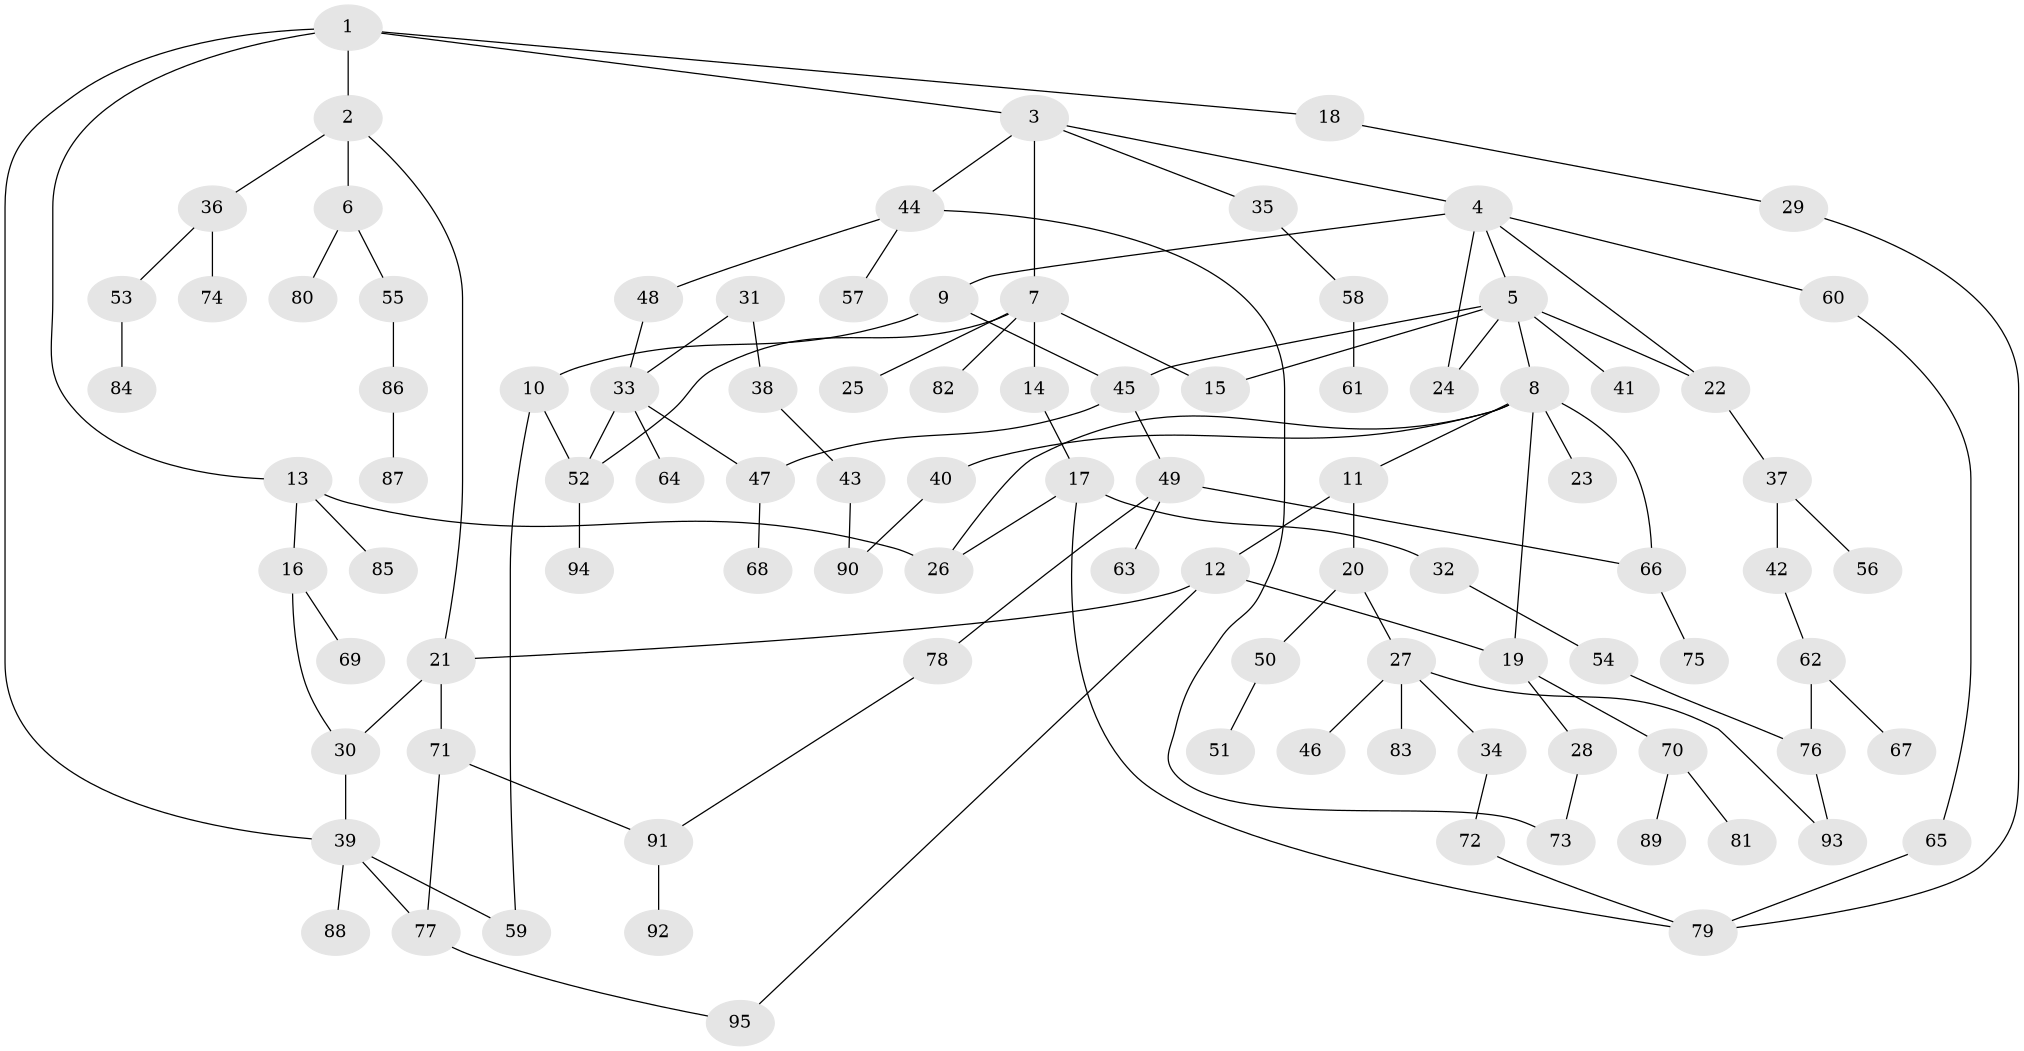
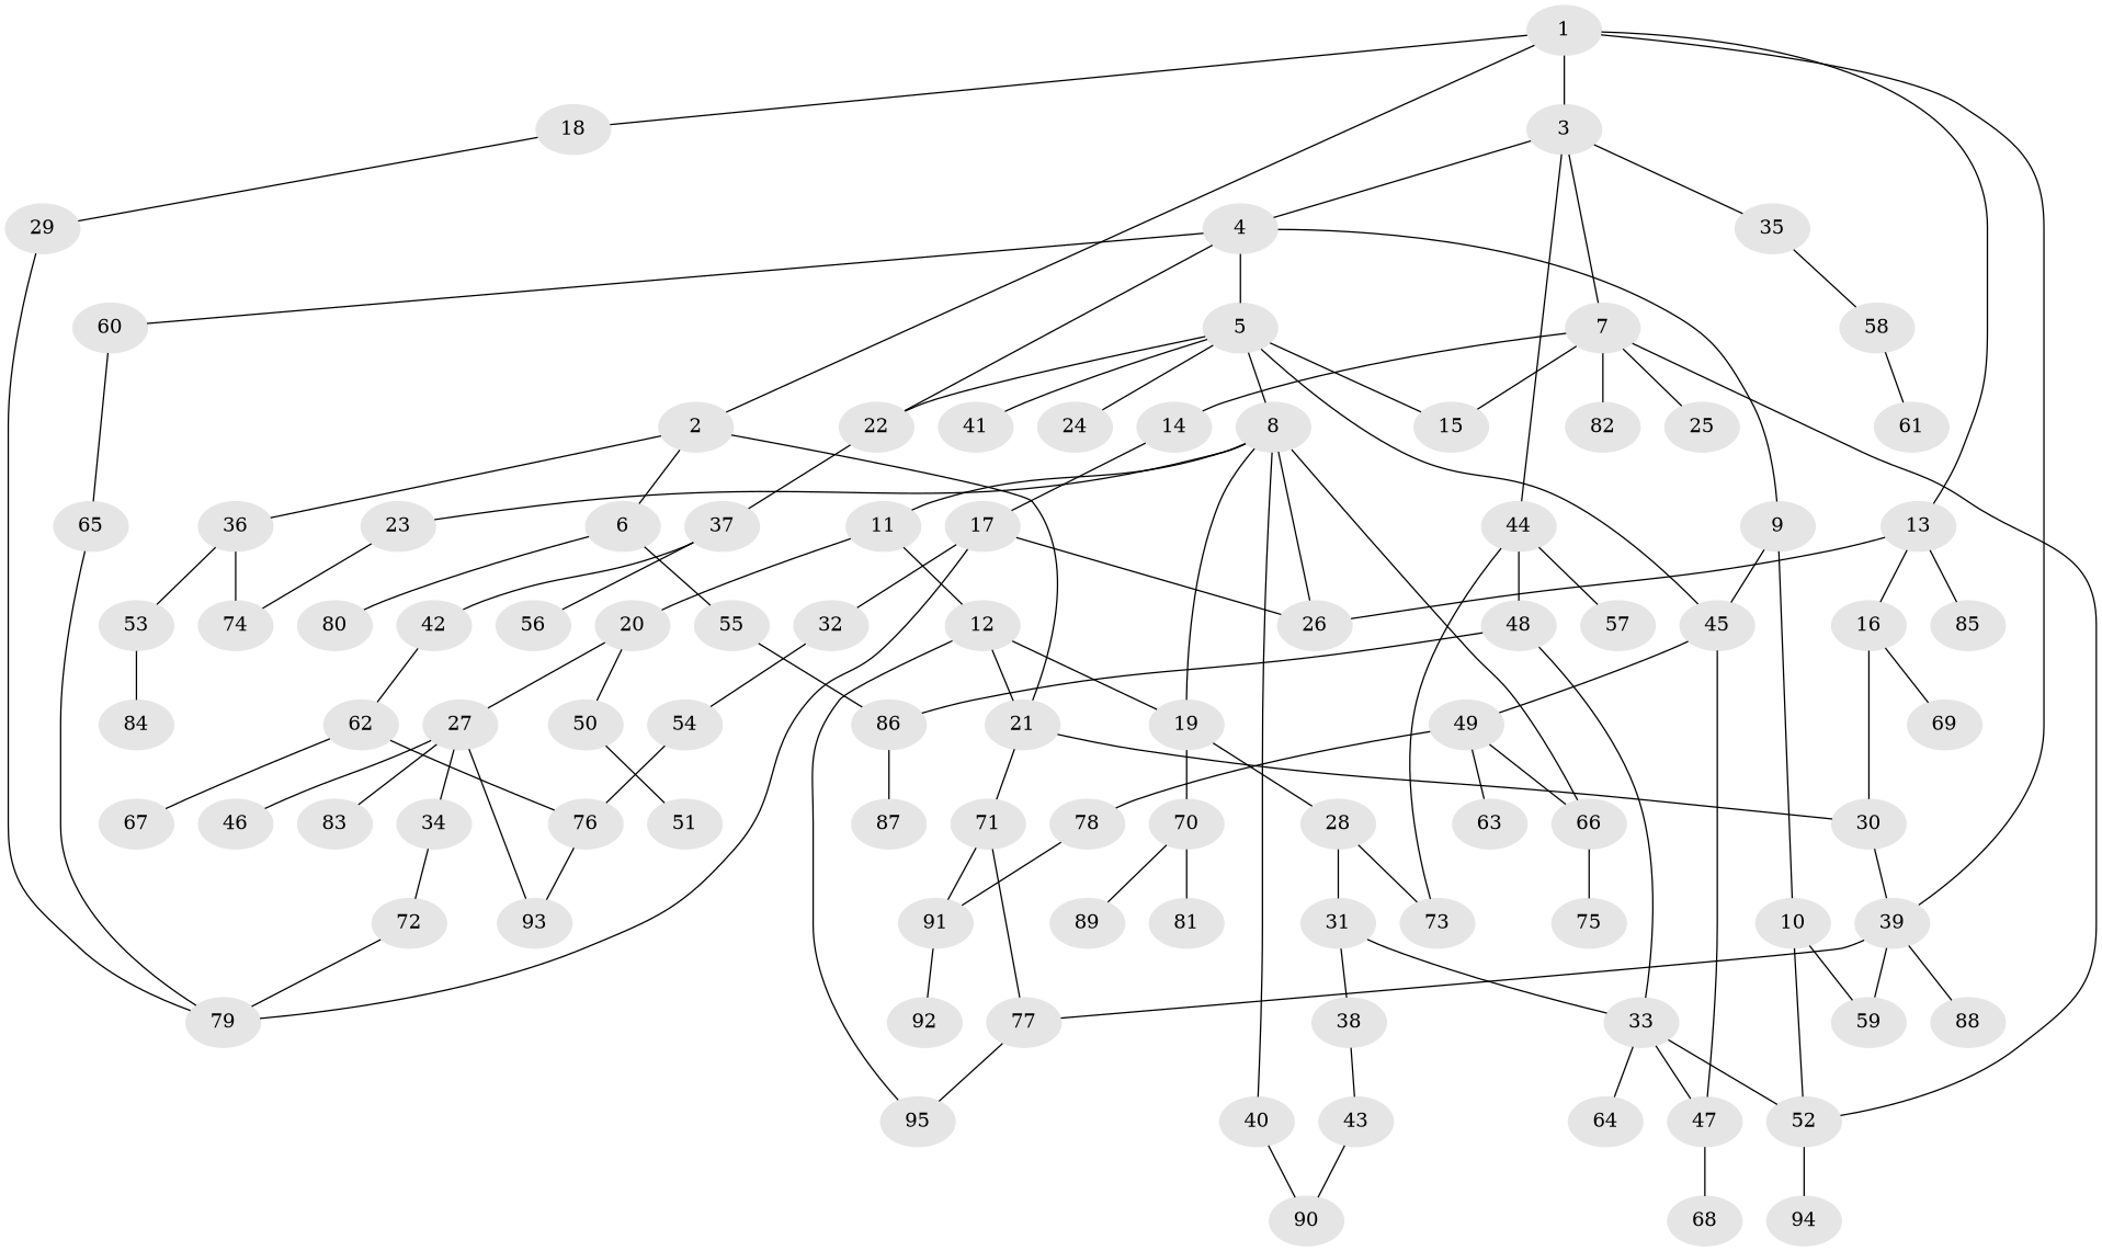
  graph {
    node [color=gray90 style=filled]
    1
    2
    3
    13
    18
    39
    6
    21
    36
    4
    7
    35
    44
    26
    16
    85
    29
    59
    77
    88
    55
    80
    30
    71
    74
    53
    5
    9
    22
    24
    60
    15
    14
    25
    52
    82
    58
    73
    48
    57
    8
    41
    45
    10
    37
    65
    11
    19
    23
    40
    66
    47
    49
    86
    17
    94
    12
    20
    28
    70
    90
    75
    95
    27
    50
    69
    32
    79
    54
    31
    81
    89
    34
    46
    83
    93
    51
    91
    42
    56
    33
    64
    72
    38
    43
    76
    68
    61
    84
    62
    67
    63
    78
    87
    92
    1 -- 2
    1 -- 3
    1 -- 13
    1 -- 18
    1 -- 39
    2 -- 6
    2 -- 21
    2 -- 36
    3 -- 4
    3 -- 7
    3 -- 35
    3 -- 44
    13 -- 26
    13 -- 16
    13 -- 85
    18 -- 29
    39 -- 59
    39 -- 77
    39 -- 88
    6 -- 55
    6 -- 80
    21 -- 30
    21 -- 71
    36 -- 74
    36 -- 53
    4 -- 5
    4 -- 9
    4 -- 22
-   4 -- 24
    4 -- 60
    7 -- 15
    7 -- 14
    7 -- 25
    7 -- 52
    7 -- 82
    35 -- 58
    44 -- 73
    44 -- 48
    44 -- 57
    16 -- 30
    16 -- 69
    29 -- 79
    77 -- 95
    55 -- 86
    30 -- 39
    71 -- 77
    71 -- 91
    53 -- 84
    5 -- 22
    5 -- 24
    5 -- 15
    5 -- 8
    5 -- 41
    5 -- 45
    9 -- 45
    9 -- 10
    22 -- 37
    60 -- 65
    14 -- 17
    52 -- 94
    58 -- 61
+   48 -- 86
    48 -- 33
    8 -- 26
    8 -- 11
    8 -- 19
    8 -- 23
    8 -- 40
    8 -- 66
    45 -- 47
    45 -- 49
    10 -- 59
    10 -- 52
    37 -- 42
    37 -- 56
    65 -- 79
    11 -- 12
    11 -- 20
    19 -- 28
    19 -- 70
+   23 -- 74
    40 -- 90
    66 -- 75
    47 -- 68
    49 -- 66
    49 -- 63
    49 -- 78
    86 -- 87
    17 -- 26
    17 -- 32
    17 -- 79
    12 -- 21
    12 -- 19
    12 -- 95
    20 -- 27
    20 -- 50
    28 -- 73
+   28 -- 31
    70 -- 81
    70 -- 89
    27 -- 34
    27 -- 46
    27 -- 83
    27 -- 93
    50 -- 51
    32 -- 54
    54 -- 76
    31 -- 33
    31 -- 38
    34 -- 72
    91 -- 92
    42 -- 62
    33 -- 52
    33 -- 47
    33 -- 64
    72 -- 79
    38 -- 43
    43 -- 90
    76 -- 93
    62 -- 76
    62 -- 67
    78 -- 91
  }
